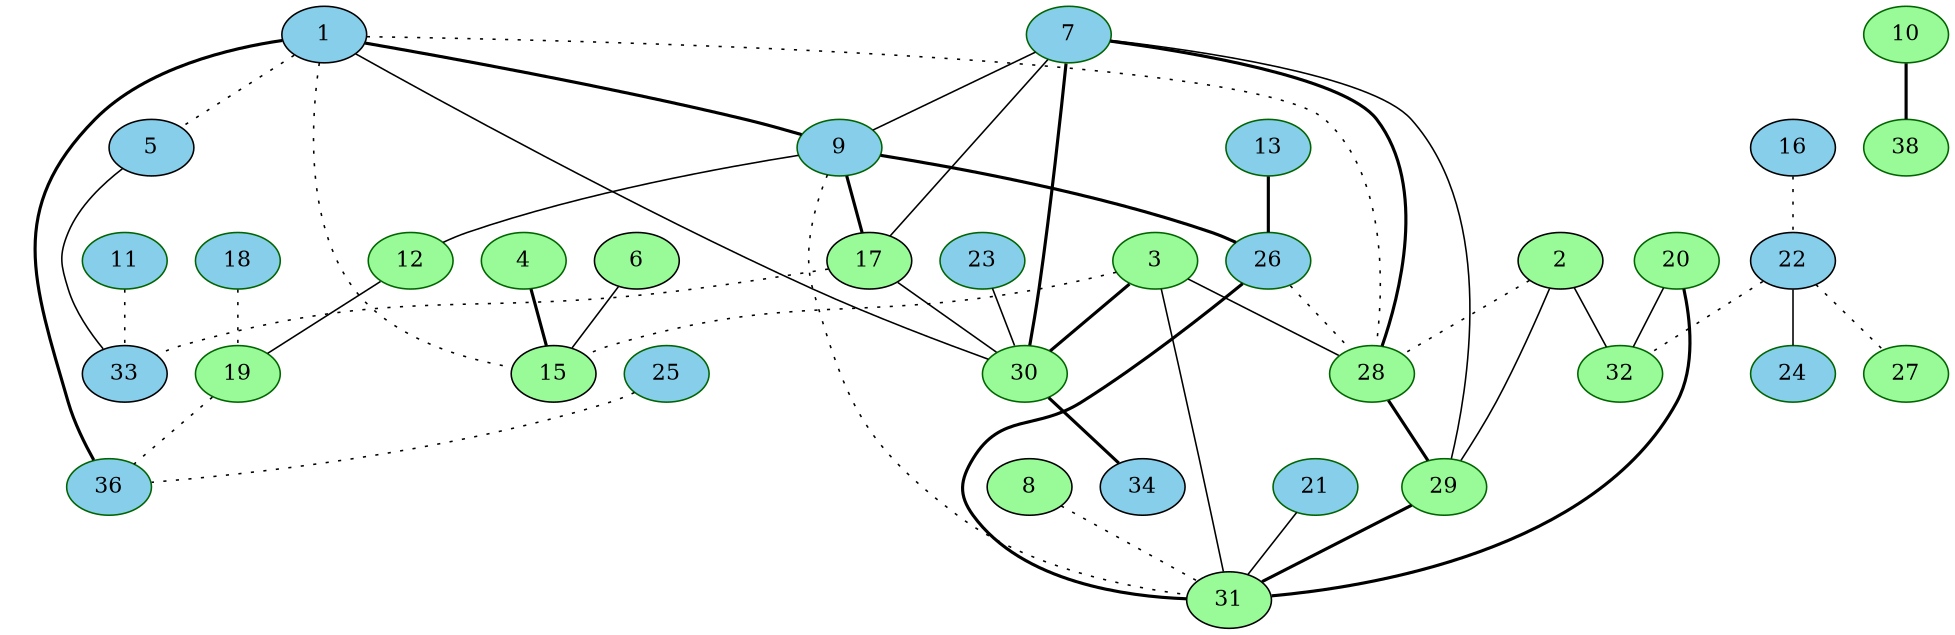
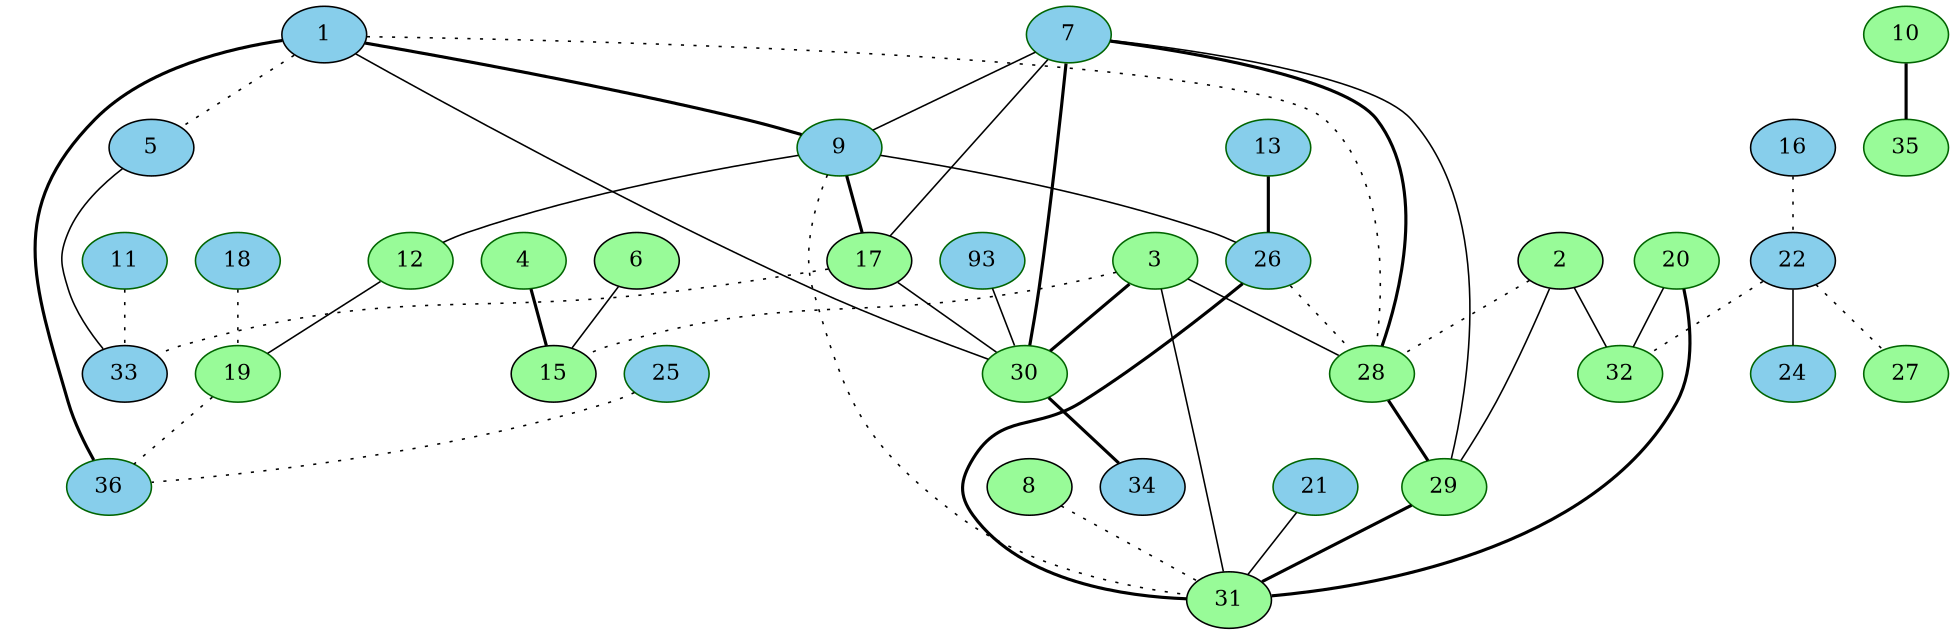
  graph {
    node [color=darkgreen fillcolor=palegreen style=filled]
    edge [style=solid weight=1.0]
    1 [color=black fillcolor=skyblue]
    5 [color=black fillcolor=skyblue]
    9 [fillcolor=skyblue]
    15 [color=black]
    28
    30
    36 [fillcolor=skyblue]
    33 [color=black fillcolor=skyblue]
    31 [color=black]
    17 [color=black]
    12
    26 [fillcolor=skyblue]
    29
    34 [color=black fillcolor=skyblue]
    2 [color=black]
    32
    3
    4
    6 [color=black]
    7 [fillcolor=skyblue]
    8 [color=black]
    19
    10
-   35 [label=38]
+   35
    11 [fillcolor=skyblue]
    13 [fillcolor=skyblue]
    16 [color=black fillcolor=skyblue]
    22 [color=black fillcolor=skyblue]
    24 [fillcolor=skyblue]
    27
    18 [fillcolor=skyblue]
    20
    21 [fillcolor=skyblue]
-   23 [fillcolor=skyblue]
+   23 [fillcolor=skyblue label=93]
    25 [fillcolor=skyblue]
    1 -- 5 [style=dotted]
    1 -- 9 [style=bold]
-   1 -- 15 [style=dotted]
    1 -- 28 [style=dotted]
    1 -- 30
    1 -- 36 [style=bold weight=2.0]
    5 -- 33
    9 -- 31 [style=dotted]
    9 -- 17 [style=bold]
    9 -- 12
-   9 -- 26 [style=bold]
+   9 -- 26
    28 -- 29 [style=bold]
    30 -- 34 [style=bold]
    17 -- 30
    17 -- 33 [style=dotted]
    12 -- 19
    26 -- 28 [style=dotted]
    26 -- 31 [style=bold]
    29 -- 31 [style=bold]
    2 -- 28 [style=dotted]
    2 -- 29
    2 -- 32
    3 -- 15 [style=dotted weight=2.0]
    3 -- 28
    3 -- 30 [style=bold]
    3 -- 31
    4 -- 15 [style=bold]
    6 -- 15
    7 -- 9
    7 -- 28 [style=bold]
    7 -- 30 [style=bold]
    7 -- 17
    7 -- 29
    8 -- 31 [style=dotted]
    19 -- 36 [style=dotted]
    10 -- 35 [style=bold]
    11 -- 33 [style=dotted]
    13 -- 26 [style=bold]
    16 -- 22 [style=dotted]
    22 -- 32 [style=dotted]
    22 -- 24
    22 -- 27 [style=dotted]
    18 -- 19 [style=dotted]
    20 -- 31 [style=bold]
    20 -- 32
    21 -- 31
    23 -- 30
    25 -- 36 [style=dotted]
  }
